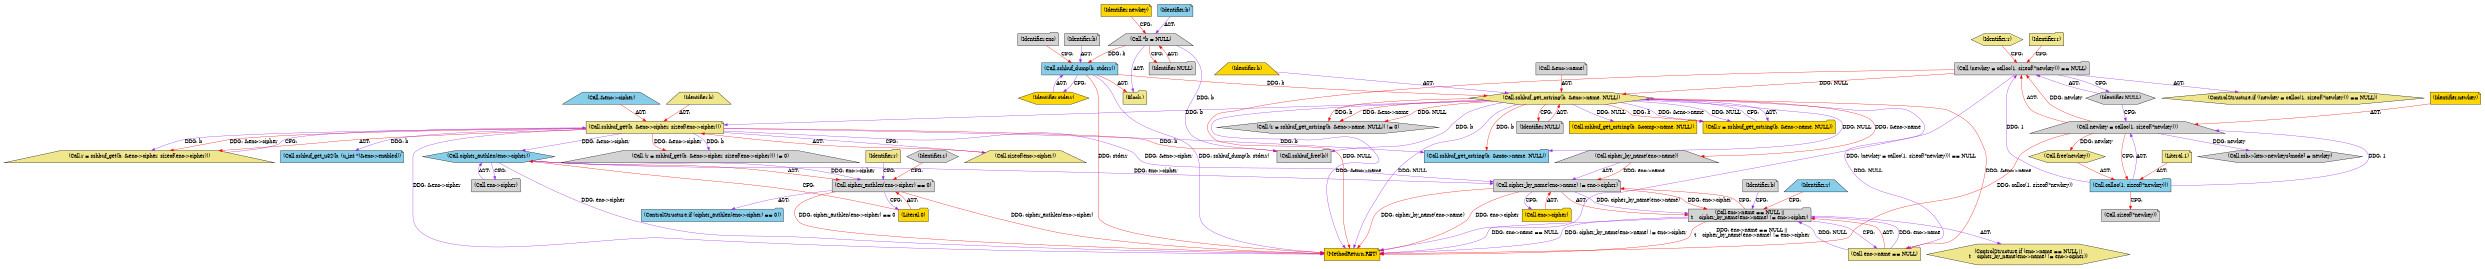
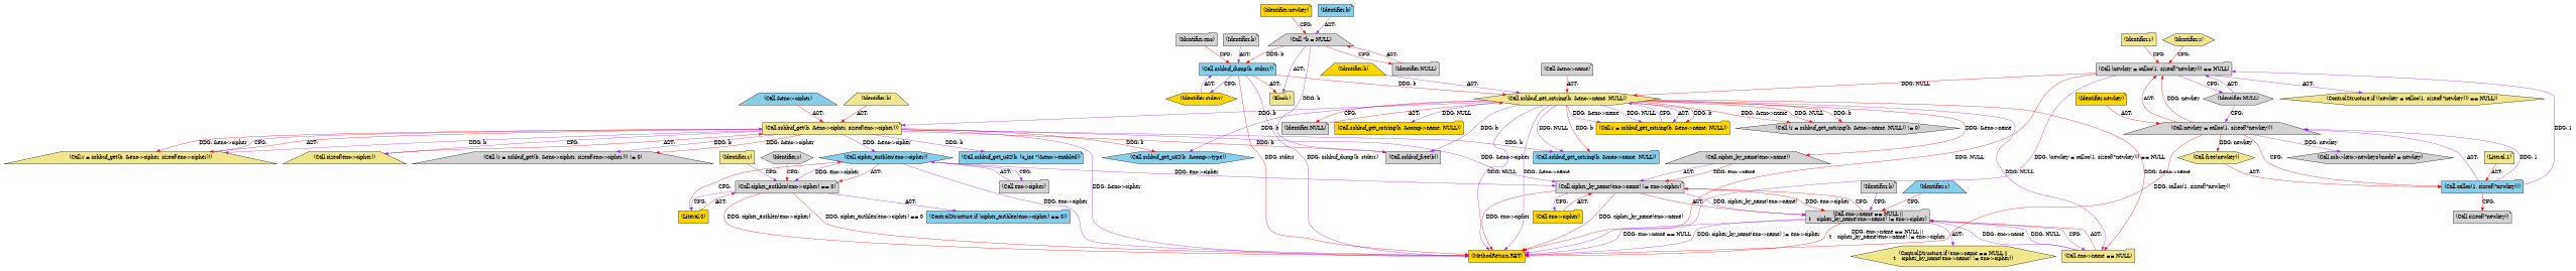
  digraph {
    node [fillcolor=lightgrey shape=folder style=filled]
    edge [color=purple]
    n1 [fillcolor=skyblue label="(Call,cipher_authlen(enc->cipher))" shape=hexagon]
    n2 [label="(Call,cipher_authlen(enc->cipher) == 0)" shape=note]
    n3 [label="(Call,cipher_by_name(enc->name) != enc->cipher)" shape=note]
    n4 [label="(Call,enc->cipher)"]
    n5 [fillcolor=gold label="(MethodReturn,RET)" shape=note]
    n6 [fillcolor=skyblue label="(ControlStructure,if (cipher_authlen(enc->cipher) == 0))"]
    n7 [fillcolor=gold label="(Literal,0)"]
    n8 [label="(Call,enc->name == NULL ||\n\t    cipher_by_name(enc->name) != enc->cipher)"]
    n9 [fillcolor=gold label="(Call,enc->cipher)"]
    n10 [fillcolor=khaki label="(Call,sshbuf_get(b, &enc->cipher, sizeof(enc->cipher)))" shape=note]
    n11 [fillcolor=khaki label="(Call,sizeof(enc->cipher))" shape=trapezium]
    n12 [label="(Call,sshbuf_free(b))"]
    n13 [fillcolor=skyblue label="(Call,sshbuf_get_cstring(b, &mac->name, NULL))"]
+   n14 [fillcolor=skyblue label="(Call,sshbuf_get_u32(b, &comp->type))" shape=hexagon]
    n15 [label="(Call,(r = sshbuf_get(b, &enc->cipher, sizeof(enc->cipher))) != 0)" shape=trapezium]
    n16 [fillcolor=khaki label="(Call,r = sshbuf_get(b, &enc->cipher, sizeof(enc->cipher)))" shape=trapezium]
    n17 [fillcolor=skyblue label="(Call,sshbuf_get_u32(b, (u_int *)&enc->enabled))" shape=note]
    n18 [fillcolor=khaki label="(Call,sshbuf_get_cstring(b, &enc->name, NULL))" shape=hexagon]
    n19 [label="(Identifier,NULL)" shape=note]
    n20 [fillcolor=khaki label="(Call,enc->name == NULL)"]
    n21 [fillcolor=gold label="(Call,sshbuf_get_cstring(b, &comp->name, NULL))"]
    n22 [fillcolor=gold label="(Call,r = sshbuf_get_cstring(b, &enc->name, NULL))"]
    n23 [label="(Call,cipher_by_name(enc->name))" shape=trapezium]
    n24 [label="(Call,(r = sshbuf_get_cstring(b, &enc->name, NULL)) != 0)" shape=hexagon]
    n25 [fillcolor=skyblue label="(Call,sshbuf_dump(b, stderr))" shape=note]
    n26 [fillcolor=gold label="(Identifier,stderr)" shape=hexagon]
    n27 [fillcolor=khaki label="(Block,)"]
    n28 [label="(Call,*b = NULL)" shape=trapezium]
    n29 [label="(Identifier,NULL)"]
    n30 [label="(Call,(newkey = calloc(1, sizeof(*newkey))) == NULL)"]
    n31 [fillcolor=khaki label="(ControlStructure,if ((newkey = calloc(1, sizeof(*newkey))) == NULL))" shape=hexagon]
    n32 [label="(Identifier,NULL)" shape=hexagon]
    n33 [label="(Call,newkey = calloc(1, sizeof(*newkey)))" shape=trapezium]
    n34 [fillcolor=skyblue label="(Call,calloc(1, sizeof(*newkey)))"]
    n35 [label="(Call,ssh->kex->newkeys[mode] = newkey)" shape=hexagon]
    n36 [fillcolor=khaki label="(Call,free(newkey))" shape=hexagon]
    n37 [label="(Call,sizeof(*newkey))" shape=note]
    n38 [fillcolor=khaki label="(ControlStructure,if (enc->name == NULL ||\n\t    cipher_by_name(enc->name) != enc->cipher))" shape=hexagon]
    n39 [fillcolor=gold label="(Identifier,newkey)" shape=note]
    n40 [label="(Identifier,b)" shape=note]
    n41 [label="(Identifier,enc)"]
    n42 [label="(Identifier,b)" shape=note]
    n43 [label="(Call,&enc->name)" shape=note]
    n44 [fillcolor=gold label="(Identifier,b)" shape=trapezium]
    n45 [fillcolor=skyblue label="(Identifier,b)" shape=note]
    n46 [fillcolor=khaki label="(Literal,1)" shape=note]
    n47 [label="(Identifier,r)" shape=hexagon]
    n48 [fillcolor=khaki label="(Identifier,r)"]
    n49 [fillcolor=khaki label="(Identifier,r)" shape=hexagon]
    n50 [fillcolor=gold label="(Identifier,newkey)" shape=note]
    n51 [fillcolor=skyblue label="(Call,&enc->cipher)" shape=trapezium]
    n52 [fillcolor=skyblue label="(Identifier,r)" shape=trapezium]
    n53 [fillcolor=khaki label="(Identifier,b)" shape=trapezium]
    n54 [fillcolor=khaki label="(Identifier,r)"]
    n1 -> n2 [color=red label="AST: "]
    n1 -> n2 [label="DDG: enc->cipher"]
    n1 -> n3 [label="DDG: enc->cipher"]
    n1 -> n4 [label="CFG: "]
    n1 -> n5 [label="DDG: enc->cipher"]
    n2 -> n5 [color=red label="DDG: cipher_authlen(enc->cipher) == 0"]
    n2 -> n5 [color=red label="DDG: cipher_authlen(enc->cipher)"]
    n2 -> n6 [label="AST: "]
    n2 -> n7 [label="CFG: "]
    n3 -> n5 [color=red label="DDG: cipher_by_name(enc->name)"]
    n3 -> n5 [color=red label="DDG: enc->cipher"]
    n3 -> n8 [color=red label="AST: "]
    n3 -> n8 [label="DDG: cipher_by_name(enc->name)"]
    n3 -> n8 [color=red label="DDG: enc->cipher"]
    n3 -> n9 [label="CFG: "]
    n4 -> n1 [label="AST: "]
    n7 -> n1 [color=red label="CFG: "]
    n7 -> n2 [color=red label="AST: "]
    n8 -> n3 [color=red label="CFG: "]
    n8 -> n5 [color=red label="DDG: enc->name == NULL ||\n\t    cipher_by_name(enc->name) != enc->cipher"]
    n8 -> n5 [label="DDG: enc->name == NULL"]
    n8 -> n5 [label="DDG: cipher_by_name(enc->name) != enc->cipher"]
    n8 -> n20 [label="CFG: "]
    n8 -> n38 [label="AST: "]
    n9 -> n3 [color=red label="AST: "]
    n10 -> n1 [label="DDG: &enc->cipher"]
    n10 -> n3 [label="DDG: &enc->cipher"]
    n10 -> n5 [label="DDG: &enc->cipher"]
    n10 -> n11 [label="CFG: "]
    n10 -> n12 [color=red label="DDG: b"]
    n10 -> n13 [label="DDG: b"]
+   n10 -> n14 [color=red label="DDG: b"]
    n10 -> n15 [label="DDG: b"]
    n10 -> n15 [color=red label="DDG: &enc->cipher"]
    n10 -> n16 [color=red label="AST: "]
    n10 -> n16 [label="DDG: b"]
    n10 -> n16 [color=red label="DDG: &enc->cipher"]
    n10 -> n17 [label="DDG: b"]
    n11 -> n10 [color=red label="AST: "]
    n16 -> n10 [label="CFG: "]
    n18 -> n5 [label="DDG: &enc->name"]
    n18 -> n5 [label="DDG: NULL"]
    n18 -> n10 [label="DDG: b"]
    n18 -> n12 [label="DDG: b"]
    n18 -> n13 [color=red label="DDG: b"]
    n18 -> n13 [label="DDG: NULL"]
+   n18 -> n14 [label="DDG: b"]
    n18 -> n19 [color=red label="CFG: "]
    n18 -> n20 [color=red label="DDG: &enc->name"]
    n18 -> n20 [label="DDG: NULL"]
    n18 -> n21 [label="DDG: NULL"]
    n18 -> n22 [label="AST: "]
    n18 -> n22 [color=red label="DDG: b"]
    n18 -> n22 [label="DDG: &enc->name"]
    n18 -> n22 [label="DDG: NULL"]
    n18 -> n23 [color=red label="DDG: &enc->name"]
    n18 -> n24 [color=red label="DDG: b"]
    n18 -> n24 [color=red label="DDG: &enc->name"]
    n18 -> n24 [color=red label="DDG: NULL"]
    n19 -> n18 [color=red label="AST: "]
    n20 -> n8 [color=red label="AST: "]
    n20 -> n8 [label="DDG: enc->name"]
    n20 -> n8 [label="DDG: NULL"]
    n22 -> n18 [label="CFG: "]
    n23 -> n3 [label="AST: "]
    n23 -> n3 [color=red label="DDG: enc->name"]
    n25 -> n5 [label="DDG: sshbuf_dump(b, stderr)"]
    n25 -> n5 [color=red label="DDG: stderr"]
    n25 -> n18 [color=red label="DDG: b"]
    n25 -> n26 [label="CFG: "]
    n25 -> n27 [color=red label="AST: "]
    n26 -> n25 [label="AST: "]
    n28 -> n12 [label="DDG: b"]
    n28 -> n25 [color=red label="DDG: b"]
    n28 -> n27 [label="AST: "]
    n28 -> n29 [color=red label="CFG: "]
    n29 -> n28 [color=red label="AST: "]
    n30 -> n5 [color=red label="DDG: NULL"]
    n30 -> n5 [label="DDG: (newkey = calloc(1, sizeof(*newkey))) == NULL"]
    n30 -> n18 [color=red label="DDG: NULL"]
    n30 -> n31 [label="AST: "]
    n30 -> n32 [label="CFG: "]
    n32 -> n30 [label="AST: "]
    n32 -> n33 [label="CFG: "]
    n33 -> n5 [color=red label="DDG: calloc(1, sizeof(*newkey))"]
    n33 -> n30 [color=red label="AST: "]
    n33 -> n30 [color=red label="DDG: newkey"]
    n33 -> n34 [color=red label="CFG: "]
    n33 -> n35 [label="DDG: newkey"]
    n33 -> n36 [color=red label="DDG: newkey"]
    n34 -> n30 [label="DDG: 1"]
    n34 -> n33 [label="AST: "]
    n34 -> n33 [label="DDG: 1"]
    n34 -> n37 [color=red label="CFG: "]
    n36 -> n34 [color=red label="AST: "]
    n39 -> n28 [color=red label="CFG: "]
    n40 -> n25 [label="AST: "]
    n41 -> n25 [color=red label="CFG: "]
    n42 -> n8 [label="CFG: "]
    n43 -> n18 [color=red label="AST: "]
    n44 -> n18 [label="AST: "]
    n45 -> n28 [label="AST: "]
    n46 -> n34 [color=red label="AST: "]
    n47 -> n2 [color=red label="CFG: "]
    n48 -> n2 [label="CFG: "]
    n49 -> n30 [color=red label="CFG: "]
    n50 -> n33 [color=red label="AST: "]
    n51 -> n10 [color=red label="AST: "]
    n52 -> n8 [color=red label="CFG: "]
    n53 -> n10 [color=red label="AST: "]
    n54 -> n30 [color=red label="CFG: "]
  }
